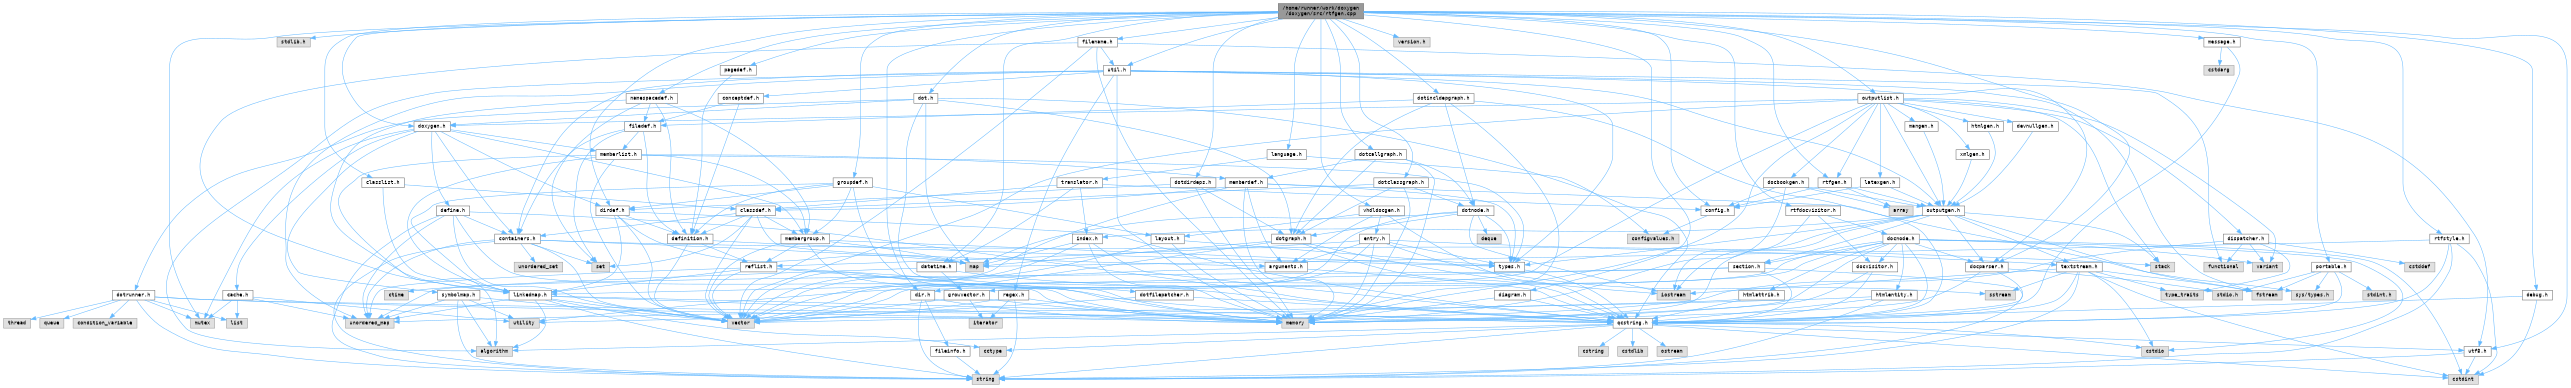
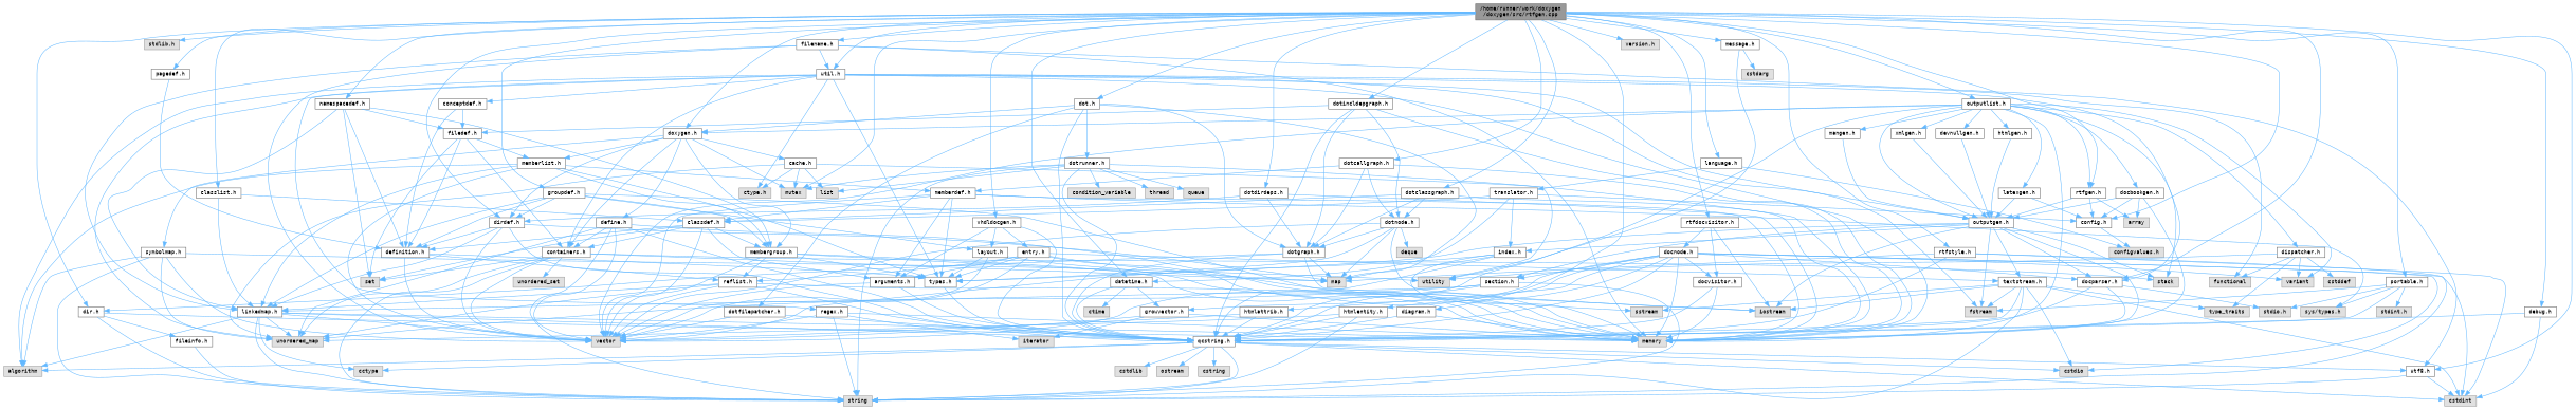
  digraph {
    fontname="DejaVu Sans Mono"
    node [color=grey40 fillcolor=white fontname="DejaVu Sans Mono" fontsize=10 shape=box style=filled]
    edge [color=steelblue1 fontname="DejaVu Sans Mono" fontsize=10 labelfontname=Helvetica labelfontsize=10 style=solid]
    n1 [color=gray40 fillcolor=grey60 fontcolor=black height=0.2 label="/home/runner/work/doxygen\l/doxygen/src/rtfgen.cpp" width=0.4]
    n2 [color=grey60 fillcolor="#E0E0E0" height=0.2 label=mutex width=0.4]
    n3 [color=grey60 fillcolor="#E0E0E0" height=0.2 label="stdlib.h" width=0.4]
    n4 [height=0.2 label="rtfgen.h" width=0.4]
    n5 [height=0.2 label="config.h" width=0.4]
    n6 [height=0.2 label="utf8.h" width=0.4]
    n7 [height=0.2 label="docparser.h" width=0.4]
    n8 [height=0.2 label="message.h" width=0.4]
    n9 [height=0.2 label="doxygen.h" width=0.4]
    n10 [height=0.2 label="dirdef.h" width=0.4]
    n11 [height=0.2 label="util.h" width=0.4]
    n12 [height=0.2 label="diagram.h" width=0.4]
    n13 [height=0.2 label="language.h" width=0.4]
    n14 [height=0.2 label="datetime.h" width=0.4]
    n15 [height=0.2 label="dot.h" width=0.4]
    n16 [height=0.2 label="dir.h" width=0.4]
    n17 [height=0.2 label="dotcallgraph.h" width=0.4]
    n18 [height=0.2 label="dotclassgraph.h" width=0.4]
    n19 [height=0.2 label="dotdirdeps.h" width=0.4]
    n20 [height=0.2 label="dotincldepgraph.h" width=0.4]
    n21 [color=grey60 fillcolor="#E0E0E0" height=0.2 label="version.h" width=0.4]
    n22 [height=0.2 label="pagedef.h" width=0.4]
    n23 [height=0.2 label="rtfstyle.h" width=0.4]
    n24 [height=0.2 label="rtfdocvisitor.h" width=0.4]
    n25 [height=0.2 label="vhdldocgen.h" width=0.4]
    n26 [height=0.2 label="portable.h" width=0.4]
    n27 [height=0.2 label="groupdef.h" width=0.4]
    n28 [height=0.2 label="classlist.h" width=0.4]
    n29 [height=0.2 label="filename.h" width=0.4]
    n30 [height=0.2 label="namespacedef.h" width=0.4]
    n31 [height=0.2 label="debug.h" width=0.4]
    n32 [height=0.2 label="outputlist.h" width=0.4]
    n33 [color=grey60 fillcolor="#E0E0E0" height=0.2 label=array width=0.4]
    n34 [height=0.2 label="outputgen.h" width=0.4]
    n35 [color=grey60 fillcolor="#E0E0E0" height=0.2 label="configvalues.h" width=0.4]
    n36 [color=grey60 fillcolor="#E0E0E0" height=0.2 label=string width=0.4]
    n37 [color=grey60 fillcolor="#E0E0E0" height=0.2 label=cstdint width=0.4]
    n38 [color=grey60 fillcolor="#E0E0E0" height=0.2 label=memory width=0.4]
    n39 [height=0.2 label="qcstring.h" width=0.4]
    n40 [color=grey60 fillcolor="#E0E0E0" height=0.2 label="stdio.h" width=0.4]
    n41 [color=grey60 fillcolor="#E0E0E0" height=0.2 label=cstdarg width=0.4]
    n42 [height=0.2 label="containers.h" width=0.4]
    n43 [height=0.2 label="membergroup.h" width=0.4]
    n44 [height=0.2 label="memberlist.h" width=0.4]
    n45 [height=0.2 label="define.h" width=0.4]
    n46 [height=0.2 label="cache.h" width=0.4]
    n47 [height=0.2 label="symbolmap.h" width=0.4]
    n48 [color=grey60 fillcolor="#E0E0E0" height=0.2 label=vector width=0.4]
    n49 [color=grey60 fillcolor="#E0E0E0" height=0.2 label=map width=0.4]
    n50 [height=0.2 label="linkedmap.h" width=0.4]
    n51 [height=0.2 label="definition.h" width=0.4]
    n52 [color=grey60 fillcolor="#E0E0E0" height=0.2 label=fstream width=0.4]
    n53 [height=0.2 label="types.h" width=0.4]
    n54 [color=grey60 fillcolor="#E0E0E0" height=0.2 label=algorithm width=0.4]
    n55 [color=grey60 fillcolor="#E0E0E0" height=0.2 label=unordered_map width=0.4]
+   n56 [color=grey60 fillcolor="#E0E0E0" height=0.2 label="ctype.h" width=0.4]
    n57 [color=grey60 fillcolor="#E0E0E0" height=0.2 label=functional width=0.4]
    n58 [height=0.2 label="regex.h" width=0.4]
    n59 [height=0.2 label="conceptdef.h" width=0.4]
    n60 [height=0.2 label="translator.h" width=0.4]
    n61 [height=0.2 label="growvector.h" width=0.4]
    n62 [color=grey60 fillcolor="#E0E0E0" height=0.2 label=ctime width=0.4]
    n63 [height=0.2 label="dotgraph.h" width=0.4]
    n64 [height=0.2 label="dotfilepatcher.h" width=0.4]
    n65 [height=0.2 label="dotrunner.h" width=0.4]
    n66 [height=0.2 label="fileinfo.h" width=0.4]
    n67 [height=0.2 label="memberdef.h" width=0.4]
    n68 [height=0.2 label="dotnode.h" width=0.4]
    n69 [height=0.2 label="classdef.h" width=0.4]
    n70 [height=0.2 label="filedef.h" width=0.4]
    n71 [color=grey60 fillcolor="#E0E0E0" height=0.2 label=iostream width=0.4]
    n72 [height=0.2 label="docvisitor.h" width=0.4]
    n73 [height=0.2 label="docnode.h" width=0.4]
    n74 [height=0.2 label="arguments.h" width=0.4]
    n75 [height=0.2 label="layout.h" width=0.4]
    n76 [height=0.2 label="entry.h" width=0.4]
    n77 [color=grey60 fillcolor="#E0E0E0" height=0.2 label="sys/types.h" width=0.4]
    n78 [color=grey60 fillcolor="#E0E0E0" height=0.2 label="stdint.h" width=0.4]
    n79 [color=grey60 fillcolor="#E0E0E0" height=0.2 label=set width=0.4]
    n80 [color=grey60 fillcolor="#E0E0E0" height=0.2 label=stack width=0.4]
    n81 [color=grey60 fillcolor="#E0E0E0" height=0.2 label=utility width=0.4]
    n82 [color=grey60 fillcolor="#E0E0E0" height=0.2 label=variant width=0.4]
    n83 [height=0.2 label="dispatcher.h" width=0.4]
    n84 [height=0.2 label="htmlgen.h" width=0.4]
    n85 [height=0.2 label="latexgen.h" width=0.4]
    n86 [height=0.2 label="mangen.h" width=0.4]
    n87 [height=0.2 label="docbookgen.h" width=0.4]
    n88 [height=0.2 label="xmlgen.h" width=0.4]
    n89 [height=0.2 label="devnullgen.h" width=0.4]
    n90 [height=0.2 label="index.h" width=0.4]
    n91 [height=0.2 label="section.h" width=0.4]
    n92 [height=0.2 label="textstream.h" width=0.4]
    n93 [color=grey60 fillcolor="#E0E0E0" height=0.2 label=cstdio width=0.4]
    n94 [color=grey60 fillcolor="#E0E0E0" height=0.2 label=sstream width=0.4]
    n95 [color=grey60 fillcolor="#E0E0E0" height=0.2 label=type_traits width=0.4]
    n96 [color=grey60 fillcolor="#E0E0E0" height=0.2 label=cctype width=0.4]
    n97 [color=grey60 fillcolor="#E0E0E0" height=0.2 label=cstring width=0.4]
    n98 [color=grey60 fillcolor="#E0E0E0" height=0.2 label=cstdlib width=0.4]
    n99 [color=grey60 fillcolor="#E0E0E0" height=0.2 label=ostream width=0.4]
    n100 [color=grey60 fillcolor="#E0E0E0" height=0.2 label=iterator width=0.4]
    n101 [color=grey60 fillcolor="#E0E0E0" height=0.2 label=unordered_set width=0.4]
    n102 [height=0.2 label="reflist.h" width=0.4]
    n103 [color=grey60 fillcolor="#E0E0E0" height=0.2 label=list width=0.4]
    n104 [color=grey60 fillcolor="#E0E0E0" height=0.2 label=thread width=0.4]
    n105 [color=grey60 fillcolor="#E0E0E0" height=0.2 label=queue width=0.4]
    n106 [color=grey60 fillcolor="#E0E0E0" height=0.2 label=condition_variable width=0.4]
    n107 [color=grey60 fillcolor="#E0E0E0" height=0.2 label=deque width=0.4]
    n108 [height=0.2 label="htmlattrib.h" width=0.4]
    n109 [height=0.2 label="htmlentity.h" width=0.4]
    n110 [color=grey60 fillcolor="#E0E0E0" height=0.2 label=cstddef width=0.4]
    n1 -> n2
    n1 -> n3
    n1 -> n4
    n1 -> n5
    n1 -> n6
    n1 -> n7
    n1 -> n8
    n1 -> n9
    n1 -> n10
    n1 -> n11
    n1 -> n12
    n1 -> n13
    n1 -> n14
    n1 -> n15
    n1 -> n16
    n1 -> n17
    n1 -> n18
    n1 -> n19
    n1 -> n20
    n1 -> n21
    n1 -> n22
    n1 -> n23
    n1 -> n24
    n1 -> n25
    n1 -> n26
    n1 -> n27
    n1 -> n28
    n1 -> n29
    n1 -> n30
    n1 -> n31
    n1 -> n32
    n4 -> n5
    n4 -> n33
    n4 -> n34
    n5 -> n35
    n6 -> n36
    n6 -> n37
    n7 -> n38
    n7 -> n39
    n7 -> n40
    n8 -> n39
    n8 -> n41
    n9 -> n2
    n9 -> n10
    n9 -> n42
    n9 -> n43
    n9 -> n44
    n9 -> n45
    n9 -> n46
    n9 -> n47
    n10 -> n39
    n10 -> n48
    n10 -> n49
    n10 -> n50
    n10 -> n51
    n11 -> n7
    n11 -> n34
    n11 -> n38
    n11 -> n42
    n11 -> n52
    n11 -> n53
    n11 -> n54
    n11 -> n55
+   n11 -> n56
    n11 -> n57
    n11 -> n58
    n11 -> n59
    n12 -> n38
    n12 -> n39
    n13 -> n35
    n13 -> n60
    n14 -> n39
    n14 -> n61
    n14 -> n62
    n15 -> n9
    n15 -> n39
    n15 -> n49
    n15 -> n63
    n15 -> n64
    n15 -> n65
    n16 -> n36
    n16 -> n38
    n16 -> n66
    n17 -> n38
    n17 -> n63
    n17 -> n67
    n17 -> n68
    n18 -> n38
    n18 -> n63
    n18 -> n68
    n18 -> n69
    n19 -> n10
    n19 -> n38
    n19 -> n63
    n20 -> n38
    n20 -> n39
    n20 -> n63
    n20 -> n68
    n20 -> n70
    n22 -> n51
    n23 -> n36
    n23 -> n37
    n23 -> n39
    n23 -> n49
    n24 -> n71
    n24 -> n72
    n24 -> n73
    n25 -> n39
    n25 -> n74
    n25 -> n75
    n25 -> n76
    n26 -> n39
    n26 -> n40
    n26 -> n52
    n26 -> n77
    n26 -> n78
    n27 -> n10
    n27 -> n38
    n27 -> n43
    n27 -> n50
    n27 -> n51
    n27 -> n75
    n28 -> n50
    n28 -> n69
    n29 -> n6
    n29 -> n11
    n29 -> n38
    n29 -> n48
    n29 -> n50
    n30 -> n43
    n30 -> n50
    n30 -> n51
    n30 -> n70
    n30 -> n79
    n31 -> n37
    n31 -> n39
    n32 -> n4
    n32 -> n9
    n32 -> n34
    n32 -> n38
    n32 -> n48
    n32 -> n80
    n32 -> n81
    n32 -> n82
    n32 -> n83
    n32 -> n84
    n32 -> n85
    n32 -> n86
    n32 -> n87
    n32 -> n88
    n32 -> n89
    n34 -> n7
    n34 -> n38
    n34 -> n52
    n34 -> n53
    n34 -> n71
    n34 -> n80
    n34 -> n90
    n34 -> n91
    n34 -> n92
    n39 -> n6
    n39 -> n36
    n39 -> n37
    n39 -> n54
    n39 -> n93
    n39 -> n96
    n39 -> n97
    n39 -> n98
    n39 -> n99
    n42 -> n36
    n42 -> n48
    n42 -> n49
    n42 -> n55
    n42 -> n79
    n42 -> n80
    n42 -> n101
    n43 -> n38
    n43 -> n48
    n43 -> n49
    n43 -> n53
    n43 -> n102
    n44 -> n43
    n44 -> n48
    n44 -> n50
    n44 -> n53
    n44 -> n54
    n44 -> n67
    n45 -> n36
    n45 -> n38
    n45 -> n39
    n45 -> n42
    n45 -> n48
    n45 -> n55
    n46 -> n2
    n46 -> n55
+   n46 -> n56
    n46 -> n81
    n46 -> n103
    n47 -> n36
    n47 -> n48
    n47 -> n54
    n47 -> n55
    n47 -> n81
    n50 -> n36
    n50 -> n38
    n50 -> n39
    n50 -> n48
    n50 -> n54
    n50 -> n55
    n50 -> n96
    n51 -> n48
    n51 -> n53
    n51 -> n102
    n53 -> n39
    n58 -> n36
    n58 -> n38
    n58 -> n48
    n58 -> n100
    n59 -> n51
    n59 -> n70
    n60 -> n5
    n60 -> n14
    n60 -> n69
    n60 -> n90
    n61 -> n38
    n61 -> n48
    n61 -> n100
    n63 -> n16
    n63 -> n39
    n63 -> n49
    n63 -> n71
    n64 -> n39
    n64 -> n48
    n65 -> n2
    n65 -> n36
    n65 -> n38
    n65 -> n39
    n65 -> n103
    n65 -> n104
    n65 -> n105
    n65 -> n106
    n66 -> n36
    n67 -> n38
    n67 -> n48
    n67 -> n53
    n67 -> n69
    n67 -> n74
    n67 -> n77
    n68 -> n48
    n68 -> n49
    n68 -> n53
    n68 -> n63
    n68 -> n71
    n68 -> n107
    n69 -> n42
    n69 -> n43
    n69 -> n48
    n69 -> n51
    n69 -> n74
    n69 -> n79
    n70 -> n42
    n70 -> n44
    n70 -> n51
    n70 -> n79
    n72 -> n38
    n72 -> n39
    n73 -> n7
    n73 -> n37
    n73 -> n38
    n73 -> n39
    n73 -> n48
    n73 -> n61
    n73 -> n72
    n73 -> n82
    n73 -> n91
    n73 -> n93
    n73 -> n108
    n73 -> n109
    n74 -> n39
    n74 -> n48
    n75 -> n38
    n75 -> n48
    n75 -> n53
    n76 -> n38
    n76 -> n48
    n76 -> n53
    n76 -> n74
    n76 -> n92
    n76 -> n94
    n76 -> n102
    n83 -> n57
    n83 -> n81
    n83 -> n82
    n83 -> n95
    n83 -> n110
    n84 -> n34
    n85 -> n5
    n85 -> n34
    n86 -> n34
    n87 -> n5
    n87 -> n33
    n87 -> n34
    n87 -> n38
    n88 -> n34
    n89 -> n34
    n90 -> n38
    n90 -> n39
    n90 -> n48
    n90 -> n49
    n91 -> n36
    n91 -> n39
    n91 -> n50
    n91 -> n55
    n92 -> n36
    n92 -> n37
    n92 -> n39
    n92 -> n52
    n92 -> n71
    n92 -> n93
    n92 -> n94
    n92 -> n95
    n102 -> n38
    n102 -> n39
    n102 -> n48
    n102 -> n50
    n102 -> n55
    n108 -> n39
    n108 -> n48
    n109 -> n36
    n109 -> n39
    n109 -> n55
  }
